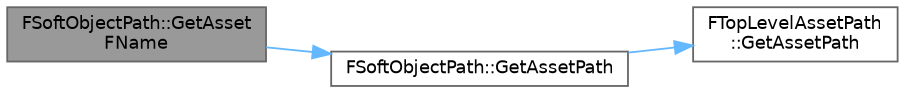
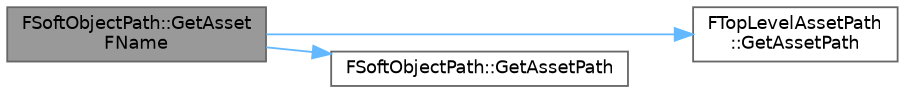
  digraph {
    rankdir=LR
    node [color=grey40 fillcolor=white fontname=Helvetica fontsize=10 shape=box style=filled]
    edge [color=steelblue1 fontname=Helvetica fontsize=10 labelfontname=Helvetica labelfontsize=10 style=solid]
    n1 [color=gray40 fillcolor=grey60 fontcolor=black height=0.2 label="FSoftObjectPath::GetAsset\lFName" width=0.4]
    n2 [height=0.2 label="FTopLevelAssetPath\l::GetAssetPath" width=0.4]
    n3 [height=0.2 label="FSoftObjectPath::GetAssetPath" width=0.4]
-   n3 -> n2
+   n1 -> n2
    n1 -> n3
  }
